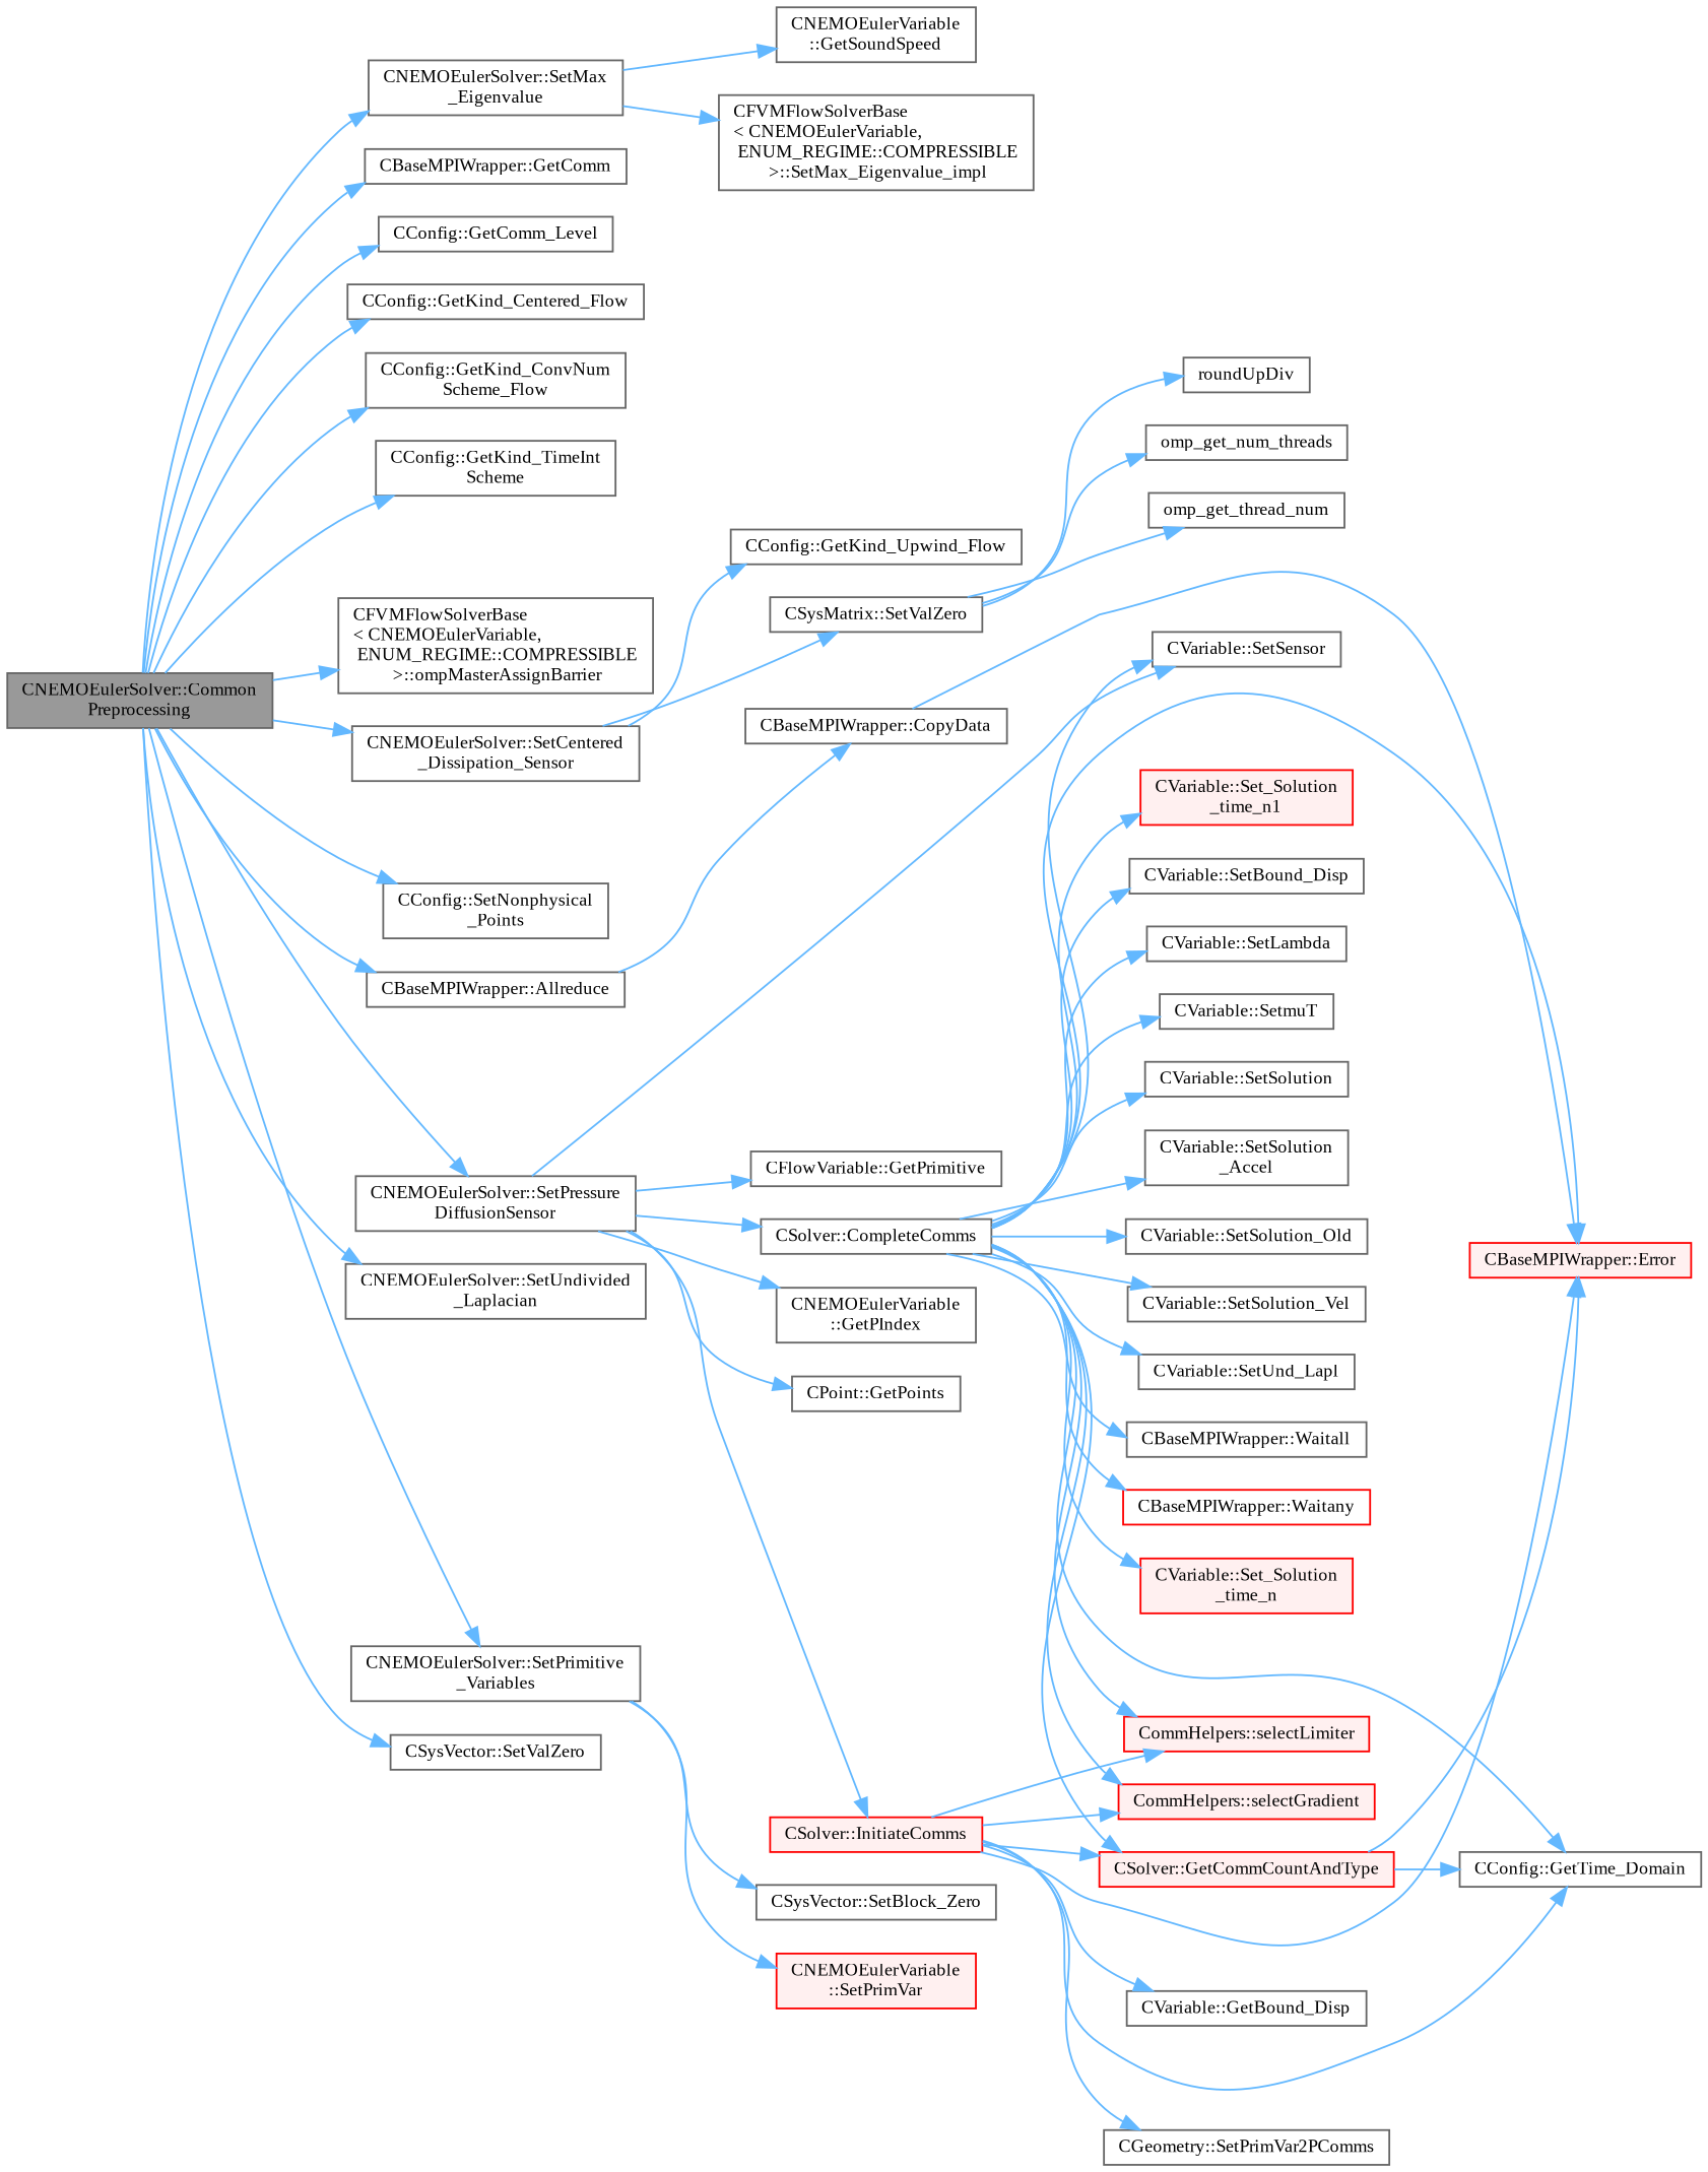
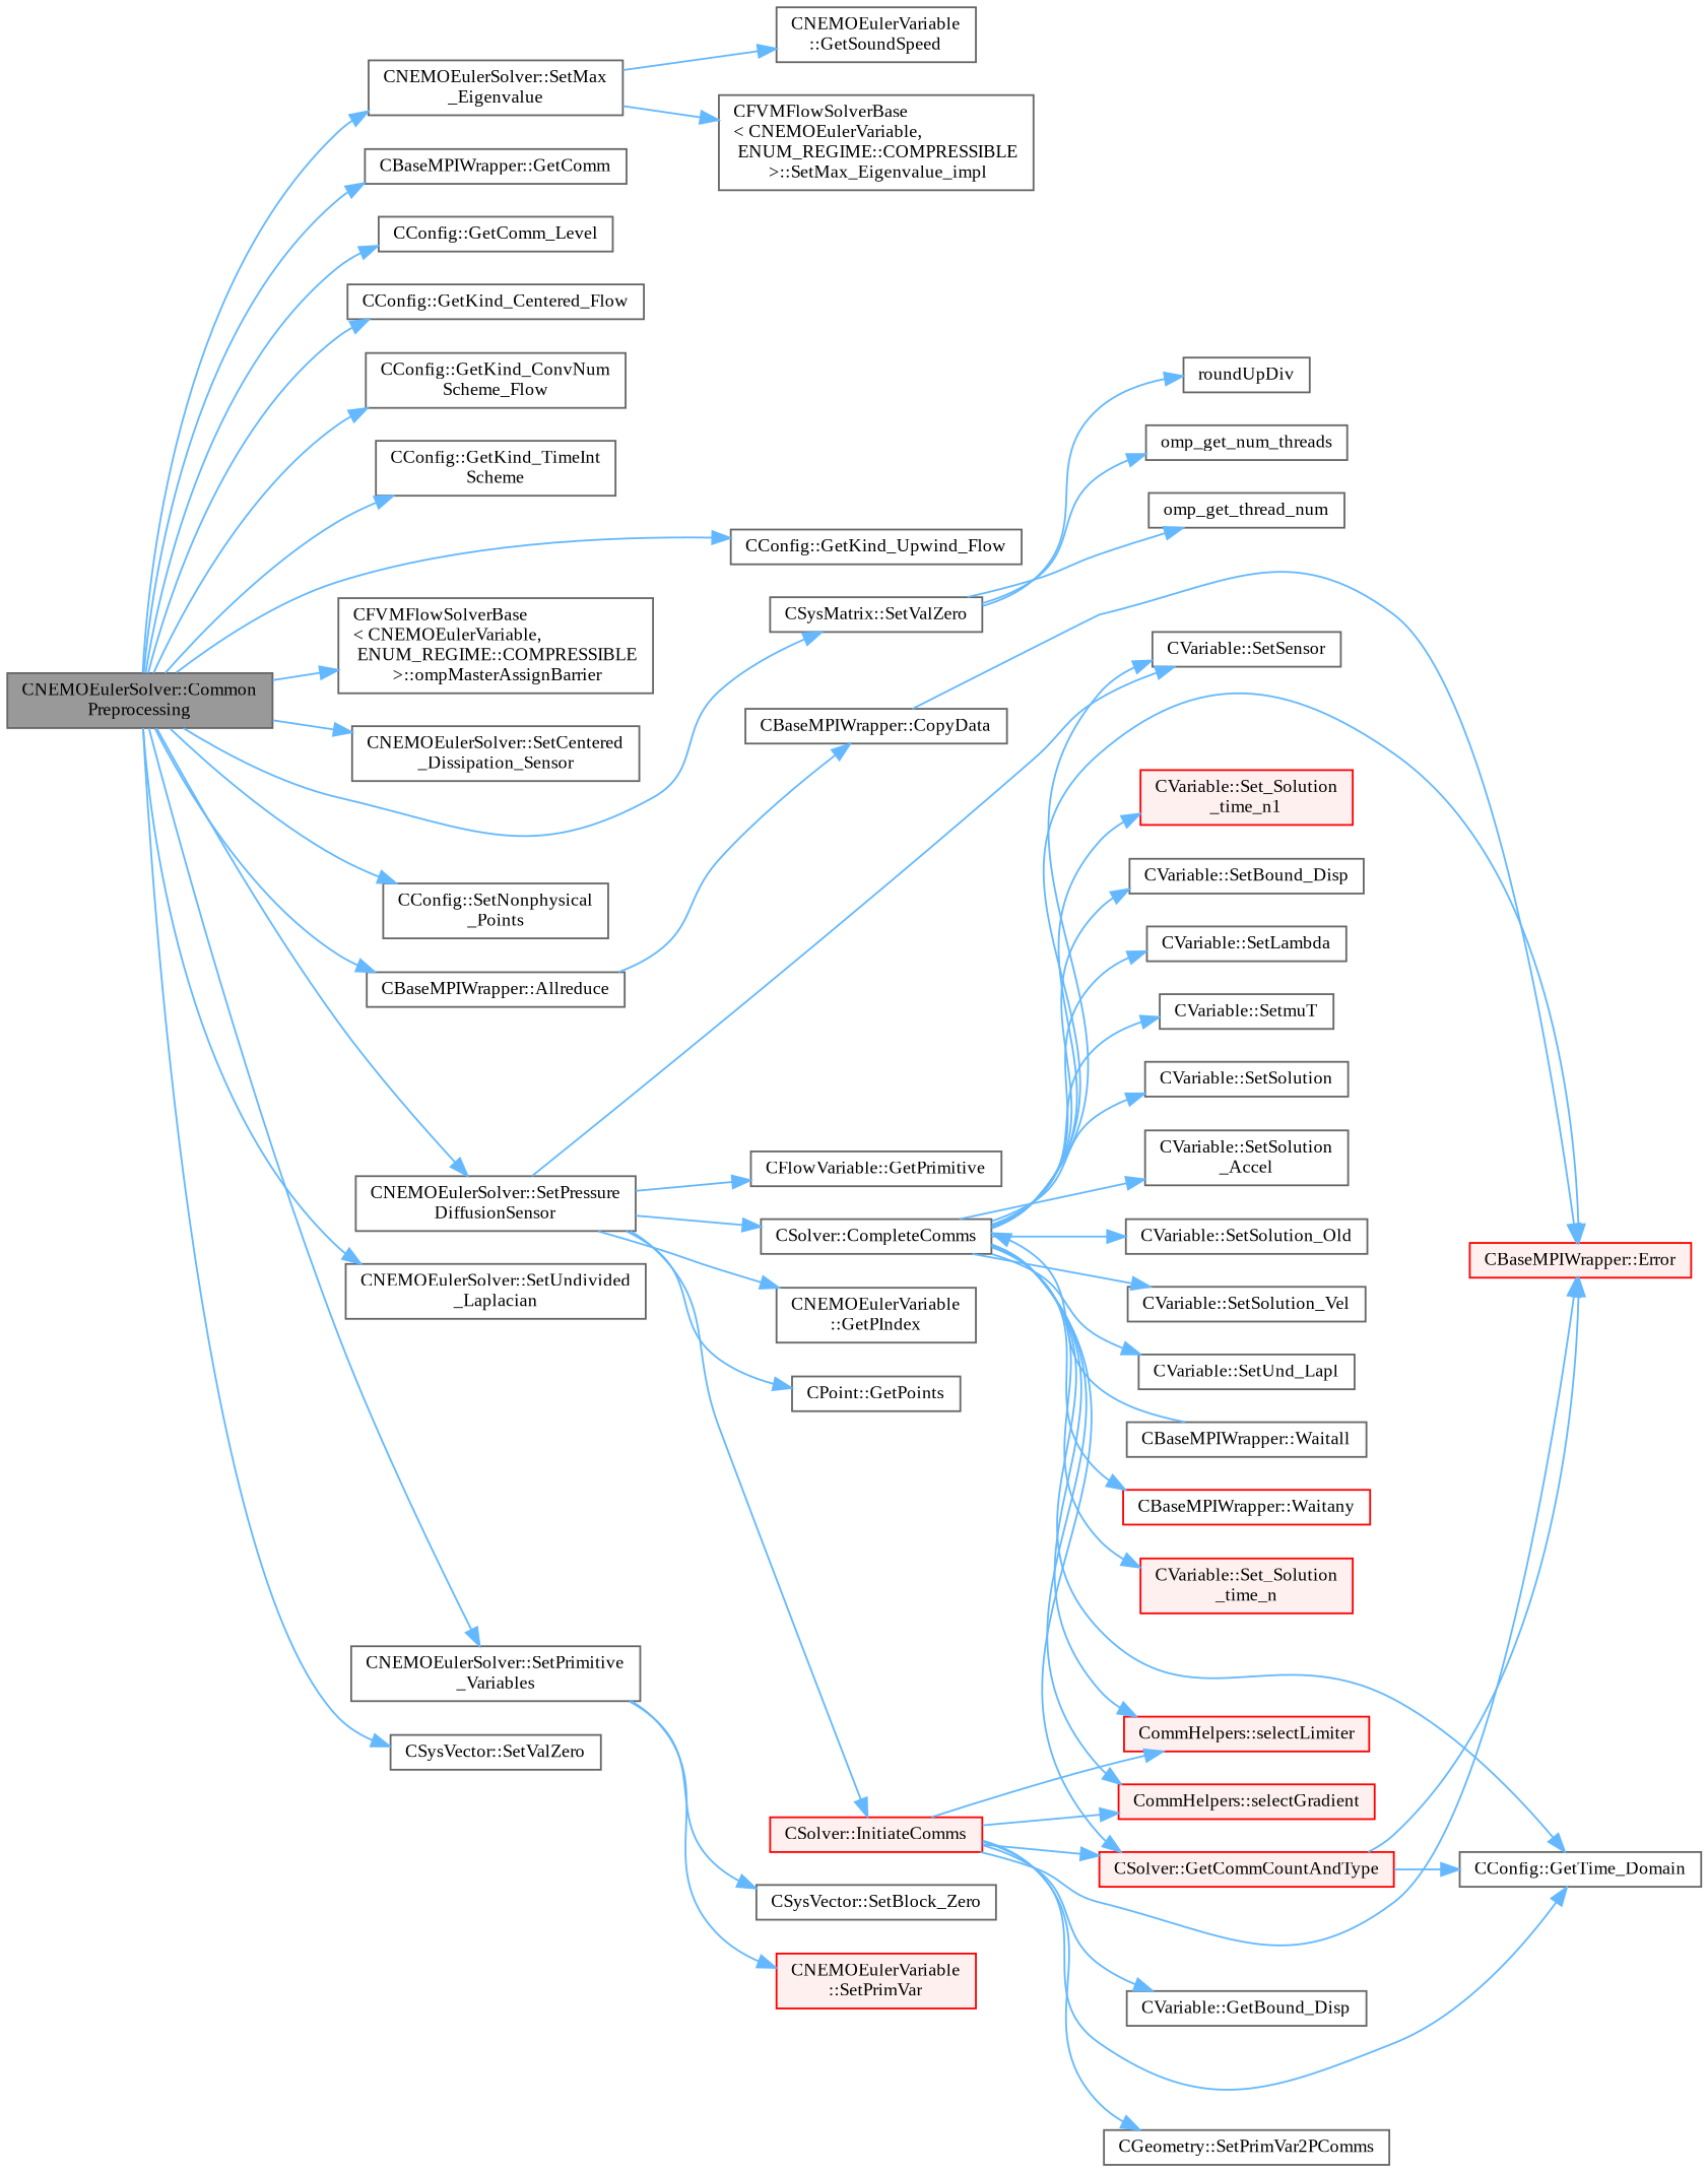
  digraph {
    fontname="Liberation Serif"
    rankdir=LR
    node [color=grey40 fillcolor=white fontname="Liberation Serif" fontsize=10 shape=box style=filled]
    edge [color=steelblue1 fontname="Liberation Serif" fontsize=10 labelfontname=Helvetica labelfontsize=10 style=solid]
    n1 [color=gray40 fillcolor=grey60 fontcolor=black height=0.2 label="CNEMOEulerSolver::Common\lPreprocessing" width=0.4]
    n2 [height=0.2 label="CBaseMPIWrapper::Allreduce" width=0.4]
    n3 [height=0.2 label="CBaseMPIWrapper::GetComm" width=0.4]
    n4 [height=0.2 label="CConfig::GetComm_Level" width=0.4]
    n5 [height=0.2 label="CConfig::GetKind_Centered_Flow" width=0.4]
    n6 [height=0.2 label="CConfig::GetKind_ConvNum\lScheme_Flow" width=0.4]
    n7 [height=0.2 label="CConfig::GetKind_TimeInt\lScheme" width=0.4]
    n8 [height=0.2 label="CConfig::GetKind_Upwind_Flow" width=0.4]
    n9 [height=0.2 label="CFVMFlowSolverBase\l\< CNEMOEulerVariable,\l ENUM_REGIME::COMPRESSIBLE\l \>::ompMasterAssignBarrier" width=0.4]
    n10 [height=0.2 label="CNEMOEulerSolver::SetCentered\l_Dissipation_Sensor" width=0.4]
    n11 [height=0.2 label="CNEMOEulerSolver::SetMax\l_Eigenvalue" width=0.4]
    n12 [height=0.2 label="CConfig::SetNonphysical\l_Points" width=0.4]
    n13 [height=0.2 label="CNEMOEulerSolver::SetPressure\lDiffusionSensor" width=0.4]
    n14 [height=0.2 label="CNEMOEulerSolver::SetPrimitive\l_Variables" width=0.4]
    n15 [height=0.2 label="CNEMOEulerSolver::SetUndivided\l_Laplacian" width=0.4]
    n16 [height=0.2 label="CSysMatrix::SetValZero" width=0.4]
    n17 [height=0.2 label="CSysVector::SetValZero" width=0.4]
    n18 [height=0.2 label="CBaseMPIWrapper::CopyData" width=0.4]
    n19 [height=0.2 label="CNEMOEulerVariable\l::GetSoundSpeed" width=0.4]
    n20 [height=0.2 label="CFVMFlowSolverBase\l\< CNEMOEulerVariable,\l ENUM_REGIME::COMPRESSIBLE\l \>::SetMax_Eigenvalue_impl" width=0.4]
    n21 [height=0.2 label="CSolver::CompleteComms" width=0.4]
    n22 [height=0.2 label="CVariable::SetSensor" width=0.4]
    n23 [height=0.2 label="CNEMOEulerVariable\l::GetPIndex" width=0.4]
    n24 [height=0.2 label="CPoint::GetPoints" width=0.4]
    n25 [height=0.2 label="CFlowVariable::GetPrimitive" width=0.4]
    n26 [color=red fillcolor="#FFF0F0" height=0.2 label="CSolver::InitiateComms" width=0.4]
    n27 [height=0.2 label="CSysVector::SetBlock_Zero" width=0.4]
    n28 [color=red fillcolor="#FFF0F0" height=0.2 label="CNEMOEulerVariable\l::SetPrimVar" width=0.4]
    n29 [height=0.2 label=omp_get_num_threads width=0.4]
    n30 [height=0.2 label=omp_get_thread_num width=0.4]
    n31 [height=0.2 label=roundUpDiv width=0.4]
    n32 [color=red fillcolor="#FFF0F0" height=0.2 label="CBaseMPIWrapper::Error" width=0.4]
    n33 [color=red fillcolor="#FFF0F0" height=0.2 label="CSolver::GetCommCountAndType" width=0.4]
    n34 [height=0.2 label="CConfig::GetTime_Domain" width=0.4]
    n35 [color=red fillcolor="#FFF0F0" height=0.2 label="CommHelpers::selectGradient" width=0.4]
    n36 [color=red fillcolor="#FFF0F0" height=0.2 label="CommHelpers::selectLimiter" width=0.4]
    n37 [color=red fillcolor="#FFF0F0" height=0.2 label="CVariable::Set_Solution\l_time_n" width=0.4]
    n38 [color=red fillcolor="#FFF0F0" height=0.2 label="CVariable::Set_Solution\l_time_n1" width=0.4]
    n39 [height=0.2 label="CVariable::SetBound_Disp" width=0.4]
    n40 [height=0.2 label="CVariable::SetLambda" width=0.4]
    n41 [height=0.2 label="CVariable::SetmuT" width=0.4]
    n42 [height=0.2 label="CVariable::SetSolution" width=0.4]
    n43 [height=0.2 label="CVariable::SetSolution\l_Accel" width=0.4]
    n44 [height=0.2 label="CVariable::SetSolution_Old" width=0.4]
    n45 [height=0.2 label="CVariable::SetSolution_Vel" width=0.4]
    n46 [height=0.2 label="CVariable::SetUnd_Lapl" width=0.4]
    n47 [height=0.2 label="CBaseMPIWrapper::Waitall" width=0.4]
    n48 [color=red height=0.2 label="CBaseMPIWrapper::Waitany" width=0.4]
    n49 [height=0.2 label="CGeometry::SetPrimVar2PComms" width=0.4]
    n50 [height=0.2 label="CVariable::GetBound_Disp" width=0.4]
    n1 -> n2
    n1 -> n3
    n1 -> n4
    n1 -> n5
    n1 -> n6
    n1 -> n7
-   n10 -> n8
+   n1 -> n8
    n1 -> n9
    n1 -> n10
    n1 -> n11
    n1 -> n12
    n1 -> n13
    n1 -> n14
    n1 -> n15
-   n10 -> n16
+   n1 -> n16
    n1 -> n17
    n2 -> n18
    n11 -> n19
    n11 -> n20
    n13 -> n21
    n13 -> n22
    n13 -> n23
    n13 -> n24
    n13 -> n25
    n13 -> n26
    n14 -> n27
    n14 -> n28
    n16 -> n29
    n16 -> n30
    n16 -> n31
    n18 -> n32
    n21 -> n22
    n21 -> n32
    n21 -> n33
    n21 -> n34
    n21 -> n35
    n21 -> n36
    n21 -> n37
    n21 -> n38
    n21 -> n39
    n21 -> n40
    n21 -> n41
    n21 -> n42
    n21 -> n43
    n21 -> n44
    n21 -> n45
    n21 -> n46
-   n21 -> n47
+   n47 -> n21
    n21 -> n48
    n26 -> n32
    n26 -> n33
    n26 -> n34
    n26 -> n35
    n26 -> n36
    n26 -> n49
    n26 -> n50
    n33 -> n32
    n33 -> n34
  }
